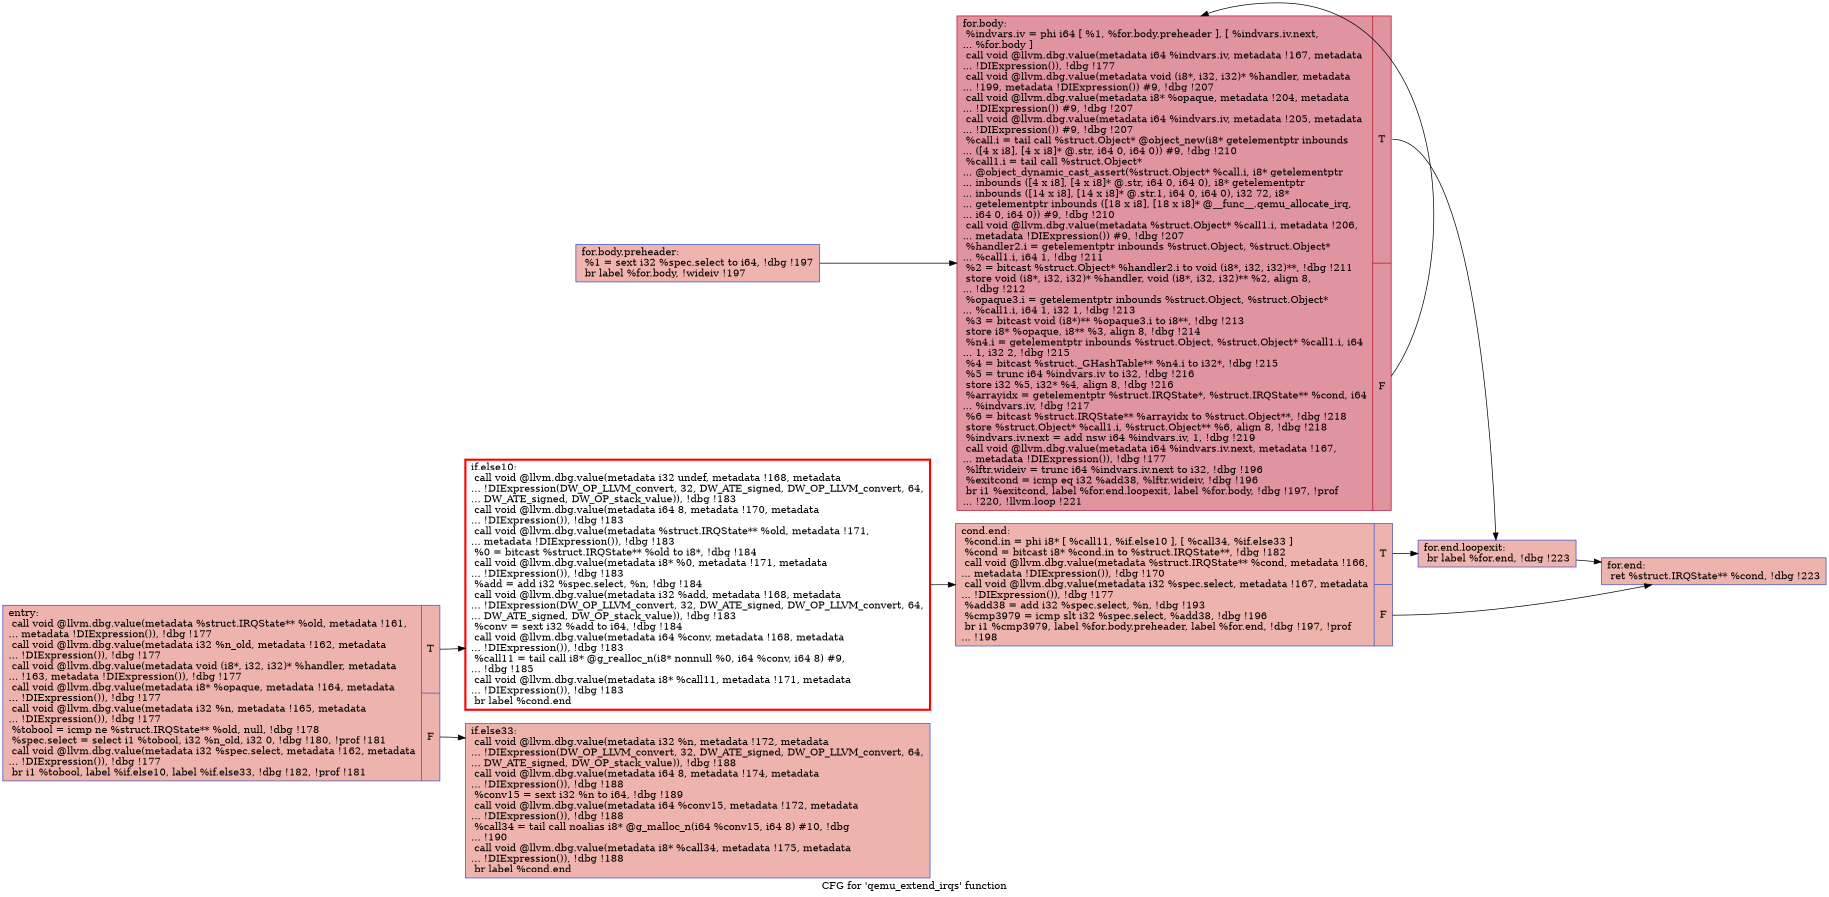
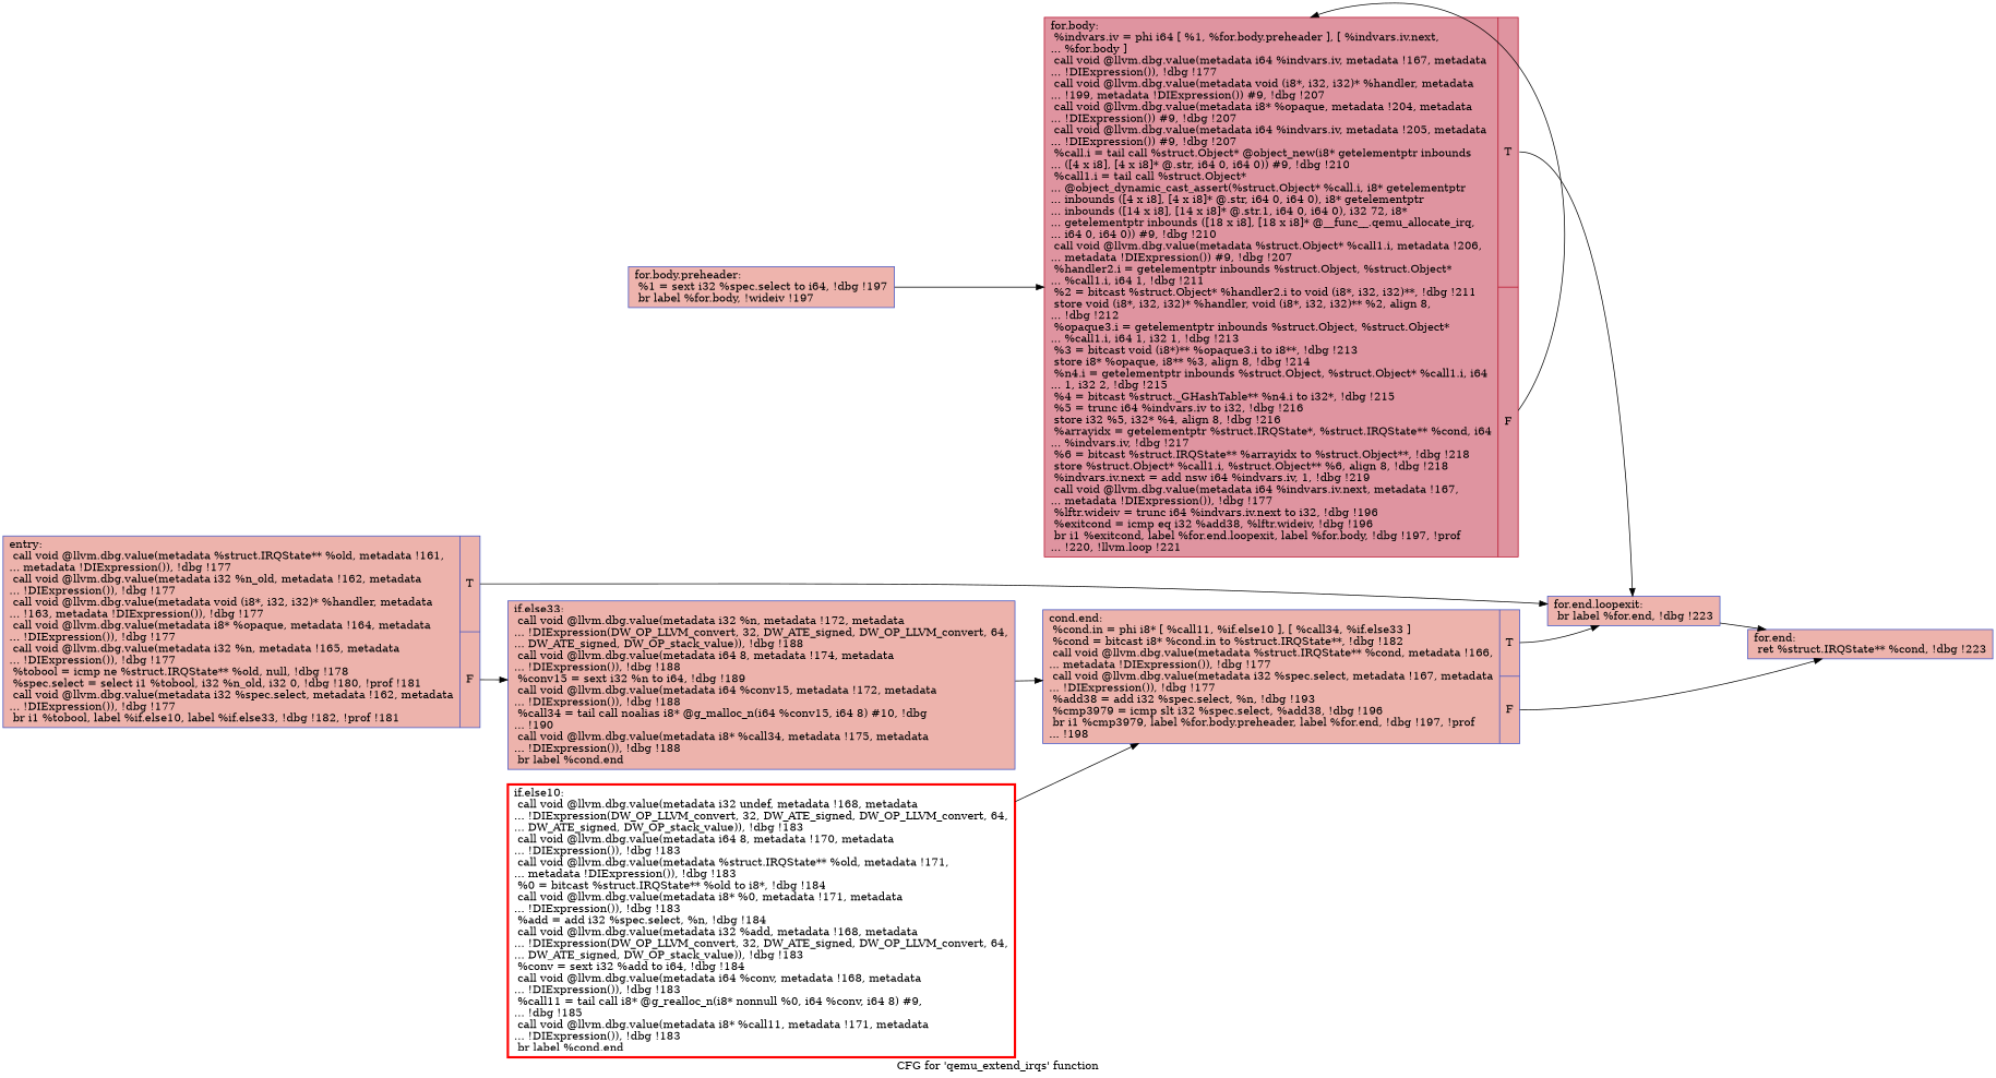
  digraph {
    fontname="DejaVu Serif"
    label="CFG for 'qemu_extend_irqs' function"
    rankdir=LR
    node [color="#3d50c3ff" fillcolor="#d6524470" fontname="DejaVu Serif" shape=record style=filled]
    edge [fontname="DejaVu Serif"]
    n1 [label="{entry:\l  call void @llvm.dbg.value(metadata %struct.IRQState** %old, metadata !161,\l... metadata !DIExpression()), !dbg !177\l  call void @llvm.dbg.value(metadata i32 %n_old, metadata !162, metadata\l... !DIExpression()), !dbg !177\l  call void @llvm.dbg.value(metadata void (i8*, i32, i32)* %handler, metadata\l... !163, metadata !DIExpression()), !dbg !177\l  call void @llvm.dbg.value(metadata i8* %opaque, metadata !164, metadata\l... !DIExpression()), !dbg !177\l  call void @llvm.dbg.value(metadata i32 %n, metadata !165, metadata\l... !DIExpression()), !dbg !177\l  %tobool = icmp ne %struct.IRQState** %old, null, !dbg !178\l  %spec.select = select i1 %tobool, i32 %n_old, i32 0, !dbg !180, !prof !181\l  call void @llvm.dbg.value(metadata i32 %spec.select, metadata !162, metadata\l... !DIExpression()), !dbg !177\l  br i1 %tobool, label %if.else10, label %if.else33, !dbg !182, !prof !181\l|{<s0>T|<s1>F}}"]
    n2 [color=red label="{if.else10:                                        \l  call void @llvm.dbg.value(metadata i32 undef, metadata !168, metadata\l... !DIExpression(DW_OP_LLVM_convert, 32, DW_ATE_signed, DW_OP_LLVM_convert, 64,\l... DW_ATE_signed, DW_OP_stack_value)), !dbg !183\l  call void @llvm.dbg.value(metadata i64 8, metadata !170, metadata\l... !DIExpression()), !dbg !183\l  call void @llvm.dbg.value(metadata %struct.IRQState** %old, metadata !171,\l... metadata !DIExpression()), !dbg !183\l  %0 = bitcast %struct.IRQState** %old to i8*, !dbg !184\l  call void @llvm.dbg.value(metadata i8* %0, metadata !171, metadata\l... !DIExpression()), !dbg !183\l  %add = add i32 %spec.select, %n, !dbg !184\l  call void @llvm.dbg.value(metadata i32 %add, metadata !168, metadata\l... !DIExpression(DW_OP_LLVM_convert, 32, DW_ATE_signed, DW_OP_LLVM_convert, 64,\l... DW_ATE_signed, DW_OP_stack_value)), !dbg !183\l  %conv = sext i32 %add to i64, !dbg !184\l  call void @llvm.dbg.value(metadata i64 %conv, metadata !168, metadata\l... !DIExpression()), !dbg !183\l  %call11 = tail call i8* @g_realloc_n(i8* nonnull %0, i64 %conv, i64 8) #9,\l... !dbg !185\l  call void @llvm.dbg.value(metadata i8* %call11, metadata !171, metadata\l... !DIExpression()), !dbg !183\l  br label %cond.end\l}" penwidth=3.0 fillcolor="" style=""]
    n3 [label="{if.else33:                                        \l  call void @llvm.dbg.value(metadata i32 %n, metadata !172, metadata\l... !DIExpression(DW_OP_LLVM_convert, 32, DW_ATE_signed, DW_OP_LLVM_convert, 64,\l... DW_ATE_signed, DW_OP_stack_value)), !dbg !188\l  call void @llvm.dbg.value(metadata i64 8, metadata !174, metadata\l... !DIExpression()), !dbg !188\l  %conv15 = sext i32 %n to i64, !dbg !189\l  call void @llvm.dbg.value(metadata i64 %conv15, metadata !172, metadata\l... !DIExpression()), !dbg !188\l  %call34 = tail call noalias i8* @g_malloc_n(i64 %conv15, i64 8) #10, !dbg\l... !190\l  call void @llvm.dbg.value(metadata i8* %call34, metadata !175, metadata\l... !DIExpression()), !dbg !188\l  br label %cond.end\l}"]
-   n4 [label="{cond.end:                                         \l  %cond.in = phi i8* [ %call11, %if.else10 ], [ %call34, %if.else33 ]\l  %cond = bitcast i8* %cond.in to %struct.IRQState**, !dbg !182\l  call void @llvm.dbg.value(metadata %struct.IRQState** %cond, metadata !166,\l... metadata !DIExpression()), !dbg !170\l  call void @llvm.dbg.value(metadata i32 %spec.select, metadata !167, metadata\l... !DIExpression()), !dbg !177\l  %add38 = add i32 %spec.select, %n, !dbg !193\l  %cmp3979 = icmp slt i32 %spec.select, %add38, !dbg !196\l  br i1 %cmp3979, label %for.body.preheader, label %for.end, !dbg !197, !prof\l... !198\l|{<s0>T|<s1>F}}"]
+   n4 [label="{cond.end:                                         \l  %cond.in = phi i8* [ %call11, %if.else10 ], [ %call34, %if.else33 ]\l  %cond = bitcast i8* %cond.in to %struct.IRQState**, !dbg !182\l  call void @llvm.dbg.value(metadata %struct.IRQState** %cond, metadata !166,\l... metadata !DIExpression()), !dbg !177\l  call void @llvm.dbg.value(metadata i32 %spec.select, metadata !167, metadata\l... !DIExpression()), !dbg !177\l  %add38 = add i32 %spec.select, %n, !dbg !193\l  %cmp3979 = icmp slt i32 %spec.select, %add38, !dbg !196\l  br i1 %cmp3979, label %for.body.preheader, label %for.end, !dbg !197, !prof\l... !198\l|{<s0>T|<s1>F}}"]
    n5 [label="{for.end:                                          \l  ret %struct.IRQState** %cond, !dbg !223\l}"]
    n6 [fillcolor="#d8564670" label="{for.end.loopexit:                                 \l  br label %for.end, !dbg !223\l}"]
    n7 [fillcolor="#d8564670" label="{for.body.preheader:                               \l  %1 = sext i32 %spec.select to i64, !dbg !197\l  br label %for.body, !wideiv !197\l}"]
    n8 [color="#b70d28ff" fillcolor="#b70d2870" label="{for.body:                                         \l  %indvars.iv = phi i64 [ %1, %for.body.preheader ], [ %indvars.iv.next,\l... %for.body ]\l  call void @llvm.dbg.value(metadata i64 %indvars.iv, metadata !167, metadata\l... !DIExpression()), !dbg !177\l  call void @llvm.dbg.value(metadata void (i8*, i32, i32)* %handler, metadata\l... !199, metadata !DIExpression()) #9, !dbg !207\l  call void @llvm.dbg.value(metadata i8* %opaque, metadata !204, metadata\l... !DIExpression()) #9, !dbg !207\l  call void @llvm.dbg.value(metadata i64 %indvars.iv, metadata !205, metadata\l... !DIExpression()) #9, !dbg !207\l  %call.i = tail call %struct.Object* @object_new(i8* getelementptr inbounds\l... ([4 x i8], [4 x i8]* @.str, i64 0, i64 0)) #9, !dbg !210\l  %call1.i = tail call %struct.Object*\l... @object_dynamic_cast_assert(%struct.Object* %call.i, i8* getelementptr\l... inbounds ([4 x i8], [4 x i8]* @.str, i64 0, i64 0), i8* getelementptr\l... inbounds ([14 x i8], [14 x i8]* @.str.1, i64 0, i64 0), i32 72, i8*\l... getelementptr inbounds ([18 x i8], [18 x i8]* @__func__.qemu_allocate_irq,\l... i64 0, i64 0)) #9, !dbg !210\l  call void @llvm.dbg.value(metadata %struct.Object* %call1.i, metadata !206,\l... metadata !DIExpression()) #9, !dbg !207\l  %handler2.i = getelementptr inbounds %struct.Object, %struct.Object*\l... %call1.i, i64 1, !dbg !211\l  %2 = bitcast %struct.Object* %handler2.i to void (i8*, i32, i32)**, !dbg !211\l  store void (i8*, i32, i32)* %handler, void (i8*, i32, i32)** %2, align 8,\l... !dbg !212\l  %opaque3.i = getelementptr inbounds %struct.Object, %struct.Object*\l... %call1.i, i64 1, i32 1, !dbg !213\l  %3 = bitcast void (i8*)** %opaque3.i to i8**, !dbg !213\l  store i8* %opaque, i8** %3, align 8, !dbg !214\l  %n4.i = getelementptr inbounds %struct.Object, %struct.Object* %call1.i, i64\l... 1, i32 2, !dbg !215\l  %4 = bitcast %struct._GHashTable** %n4.i to i32*, !dbg !215\l  %5 = trunc i64 %indvars.iv to i32, !dbg !216\l  store i32 %5, i32* %4, align 8, !dbg !216\l  %arrayidx = getelementptr %struct.IRQState*, %struct.IRQState** %cond, i64\l... %indvars.iv, !dbg !217\l  %6 = bitcast %struct.IRQState** %arrayidx to %struct.Object**, !dbg !218\l  store %struct.Object* %call1.i, %struct.Object** %6, align 8, !dbg !218\l  %indvars.iv.next = add nsw i64 %indvars.iv, 1, !dbg !219\l  call void @llvm.dbg.value(metadata i64 %indvars.iv.next, metadata !167,\l... metadata !DIExpression()), !dbg !177\l  %lftr.wideiv = trunc i64 %indvars.iv.next to i32, !dbg !196\l  %exitcond = icmp eq i32 %add38, %lftr.wideiv, !dbg !196\l  br i1 %exitcond, label %for.end.loopexit, label %for.body, !dbg !197, !prof\l... !220, !llvm.loop !221\l|{<s0>T|<s1>F}}"]
-   n1 -> n2 [tailport=s0]
+   n1 -> n6 [tailport=s0]
    n1 -> n3 [tailport=s1]
    n2 -> n4
+   n3 -> n4
    n4 -> n5 [tailport=s1]
    n4 -> n6 [tailport=s0]
    n6 -> n5
    n7 -> n8
    n8 -> n6 [tailport=s0]
    n8 -> n8 [tailport=s1]
  }
